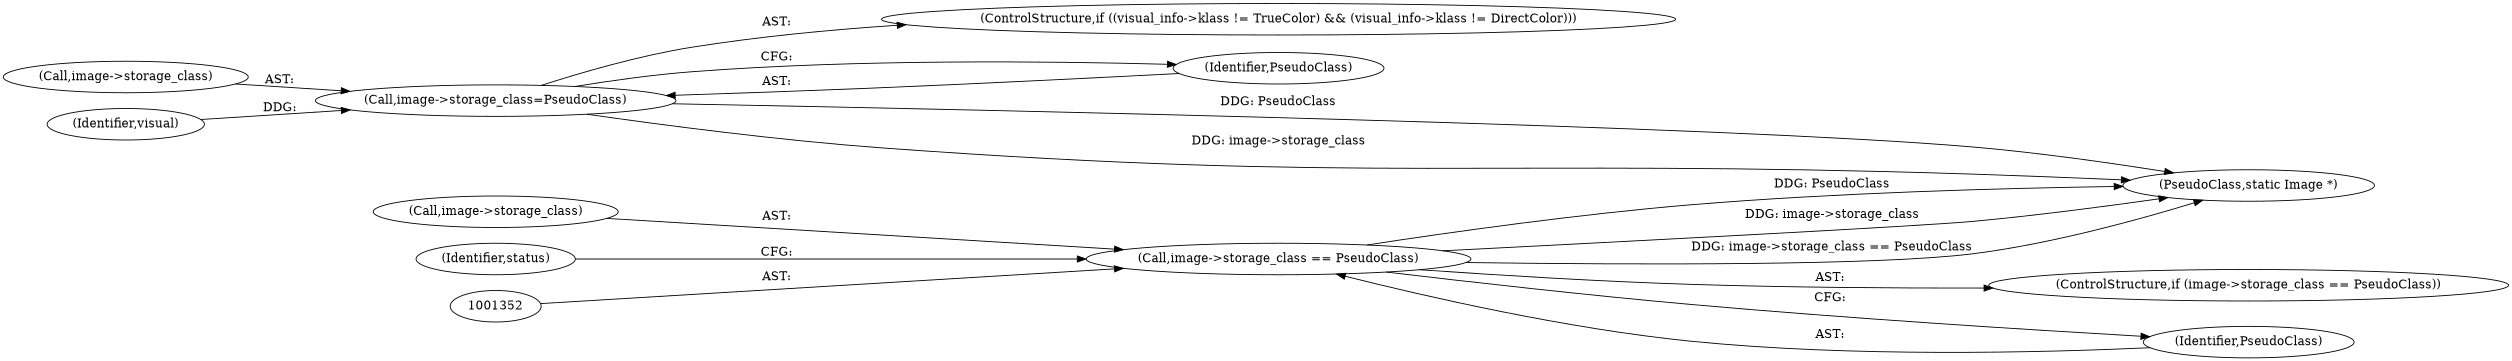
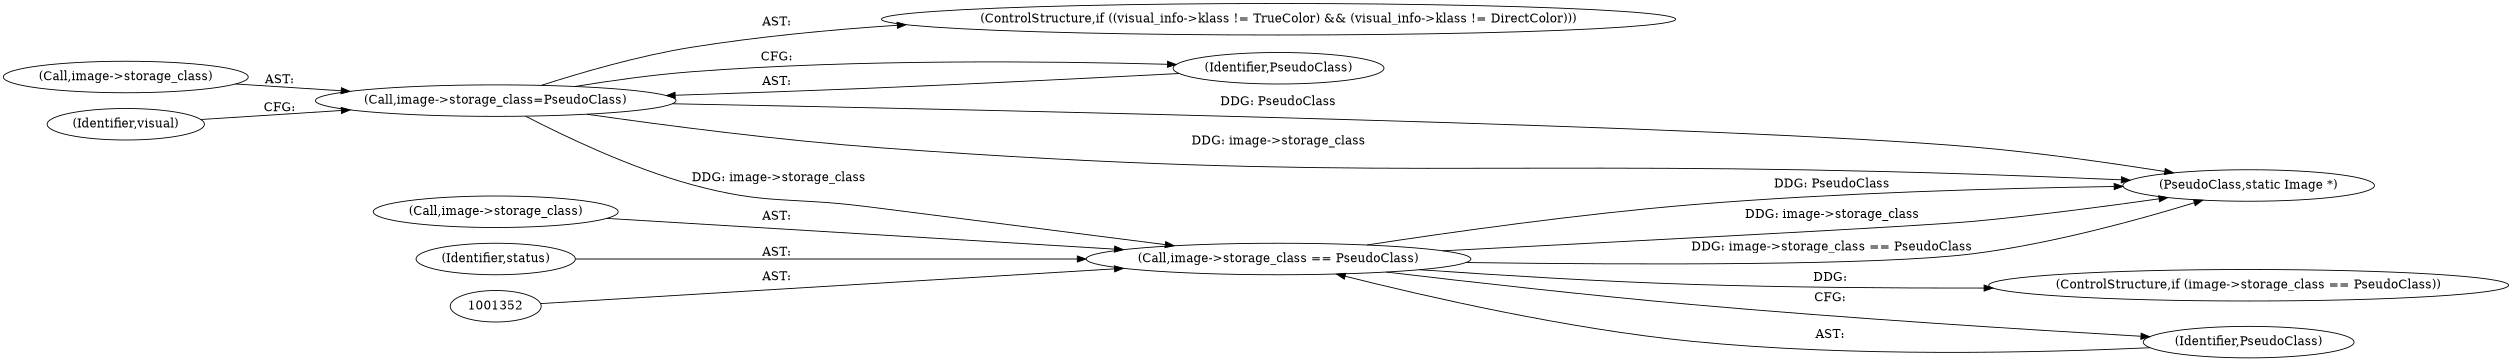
  digraph {
    rankdir=LR
    n1 [label="(Call,image->storage_class == PseudoClass)"]
    n2 [label="(PseudoClass,static Image *)"]
    n3 [label="(ControlStructure,if (image->storage_class == PseudoClass))"]
    n4 [label="(Identifier,PseudoClass)"]
    n5 [label="(Call,image->storage_class=PseudoClass)"]
    n6 [label="(ControlStructure,if ((visual_info->klass != TrueColor) && (visual_info->klass != DirectColor)))"]
    n7 [label="(Identifier,PseudoClass)"]
    n8 [label="(Call,image->storage_class)"]
    n9 [label="(Call,image->storage_class)"]
    n10 [label="(Identifier,visual)"]
    n11 [label="(Identifier,status)"]
    1001352
    n1 -> n2 [label="DDG: PseudoClass"]
    n1 -> n2 [label="DDG: image->storage_class"]
    n1 -> n2 [label="DDG: image->storage_class == PseudoClass"]
-   n1 -> n3 [label="AST: "]
+   n1 -> n3 [label="DDG: "]
    n1 -> n4 [label="CFG: "]
    n4 -> n1 [label="AST: "]
+   n5 -> n1 [label="DDG: image->storage_class"]
    n5 -> n2 [label="DDG: PseudoClass"]
    n5 -> n2 [label="DDG: image->storage_class"]
    n5 -> n6 [label="AST: "]
    n5 -> n7 [label="CFG: "]
    n7 -> n5 [label="AST: "]
    n8 -> n1 [label="AST: "]
    n9 -> n5 [label="AST: "]
-   n10 -> n5 [label="DDG: "]
-   n11 -> n1 [label="CFG: "]
+   n10 -> n5 [label="CFG: "]
+   n11 -> n1 [label="AST: "]
    1001352 -> n1 [label="AST: "]
  }
